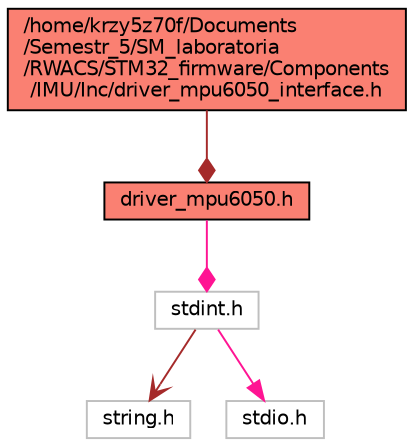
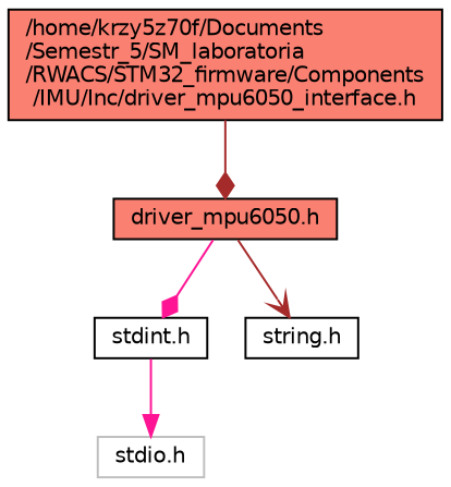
  digraph {
    node [color=grey75 fillcolor=white fontname=Helvetica fontsize=10 shape=record style=filled]
    edge [arrowhead=diamond color=brown fontname=Helvetica fontsize=10 labelfontname=Helvetica labelfontsize=10 style=solid]
    n1 [color=black fillcolor=salmon fontcolor=black height=0.2 label="/home/krzy5z70f/Documents\l/Semestr_5/SM_laboratoria\l/RWACS/STM32_firmware/Components\l/IMU/Inc/driver_mpu6050_interface.h" width=0.4]
    n2 [color=black fillcolor=salmon height=0.2 label="driver_mpu6050.h" width=0.4]
-   n3 [height=0.2 label="stdint.h" width=0.4]
-   n4 [height=0.2 label="string.h" width=0.4]
+   n3 [color=black height=0.2 label="stdint.h" width=0.4]
+   n4 [color=black height=0.2 label="string.h" width=0.4]
    n5 [height=0.2 label="stdio.h" width=0.4]
    n1 -> n2
    n2 -> n3 [color=deeppink]
-   n3 -> n4 [arrowhead=vee]
+   n2 -> n4 [arrowhead=vee]
    n3 -> n5 [arrowhead=normal color=deeppink]
  }
